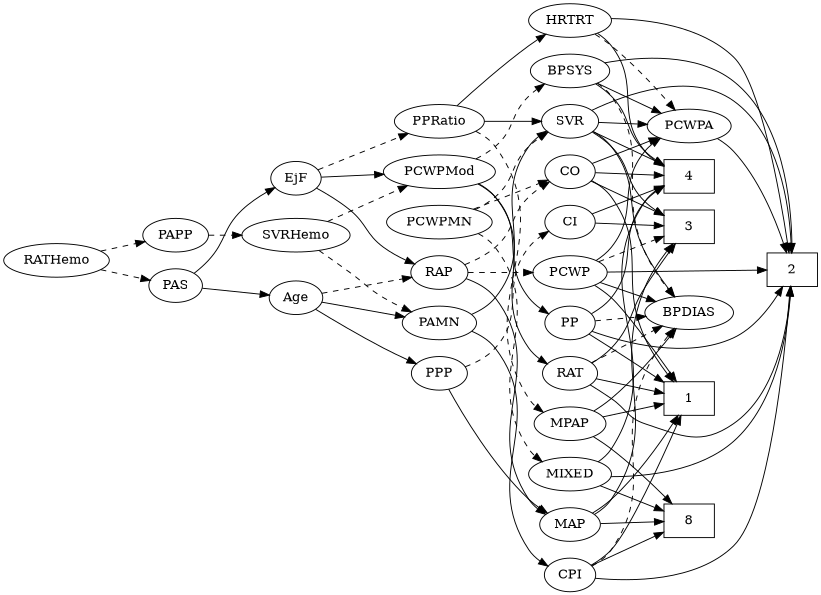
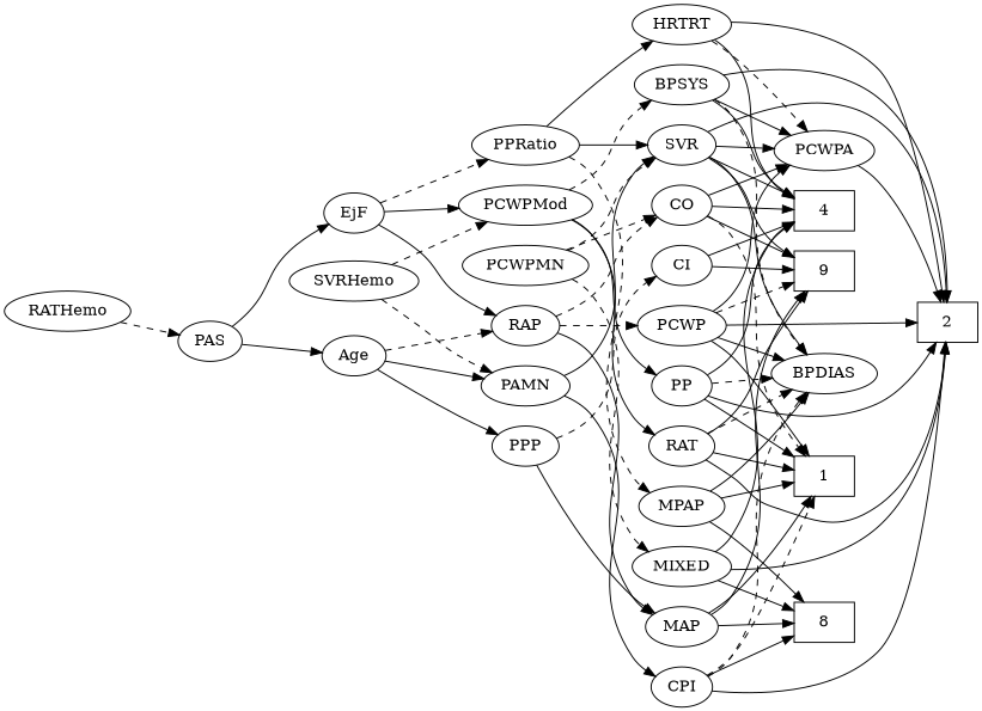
  strict digraph {
    rankdir=LR
    edge [style=solid]
    1 [height=0.5 shape=box width=0.75]
    2 [height=0.5 shape=box width=0.75]
-   3 [height=0.5 shape=box width=0.75]
+   3 [height=0.5 shape=box width=0.75 label=9]
    4 [height=0.5 shape=box width=0.75]
    n5 [height=0.5 label=8 shape=box width=0.75]
    Age [height=0.5 width=0.75]
    RAP [height=0.5 width=0.77632]
    PAMN [height=0.5 width=1.011]
    PPP [height=0.5 width=0.75]
    CO [height=0.5 width=0.75]
    MAP [height=0.5 width=0.84854]
    PCWP [height=0.5 width=0.97491]
    CPI [height=0.5 width=0.75]
    SVR [height=0.5 width=0.77632]
    CI [height=0.5 width=0.75]
    PCWPA [height=0.5 width=1.1555]
    BPDIAS [height=0.5 width=1.1735]
    EjF [height=0.5 width=0.75]
    PCWPMod [height=0.5 width=1.4443]
    PPRatio [height=0.5 width=1.1013]
    BPSYS [height=0.5 width=1.0471]
    RAT [height=0.5 width=0.75827]
    PP [height=0.5 width=0.75]
    MPAP [height=0.5 width=0.97491]
    HRTRT [height=0.5 width=1.1013]
    MIXED [height=0.5 width=1.1193]
    PCWPMN [height=0.5 width=1.3902]
    PAS [height=0.5 width=0.75]
    RATHemo [height=0.5 width=1.3721]
-   PAPP [height=0.5 width=0.88464]
    SVRHemo [height=0.5 width=1.3902]
    Age -> RAP [style=dashed]
    Age -> PAMN
    Age -> PPP
    RAP -> CO [style=dashed]
    RAP -> MAP
    RAP -> PCWP [style=dashed]
    PAMN -> CPI
    PAMN -> SVR
    PPP -> MAP
    PPP -> CI [style=dashed]
-   CO -> 1
+   CO -> 1 [style=dashed]
    CO -> 3
    CO -> 4
    CO -> PCWPA
    MAP -> 1
    MAP -> 3
    MAP -> n5
    PCWP -> 1
    PCWP -> 2
    PCWP -> 3 [style=dashed]
    PCWP -> PCWPA
    PCWP -> BPDIAS
-   CPI -> 1
+   CPI -> 1 [style=dashed]
    CPI -> 2
    CPI -> n5
    CPI -> BPDIAS [style=dashed]
    SVR -> 2
    SVR -> 3
    SVR -> 4
    SVR -> PCWPA
    SVR -> BPDIAS
    CI -> 3
    CI -> 4
    PCWPA -> 2
    EjF -> RAP
    EjF -> PCWPMod
    EjF -> PPRatio [style=dashed]
    PCWPMod -> BPSYS [style=dashed]
    PCWPMod -> RAT
    PCWPMod -> PP
    PPRatio -> SVR
    PPRatio -> MPAP [style=dashed]
    PPRatio -> HRTRT
    BPSYS -> 2
    BPSYS -> 4
    BPSYS -> PCWPA
    BPSYS -> BPDIAS [style=dashed]
    RAT -> 1
    RAT -> 2
    RAT -> 3
    RAT -> BPDIAS [style=dashed]
    PP -> 1
    PP -> 2
    PP -> 4
    PP -> BPDIAS [style=dashed]
    MPAP -> 1
    MPAP -> n5
    MPAP -> BPDIAS
    HRTRT -> 2
    HRTRT -> 4
    HRTRT -> PCWPA [style=dashed]
    MIXED -> 2
    MIXED -> 4
    MIXED -> n5
    PCWPMN -> CO [style=dashed]
    PCWPMN -> SVR [style=dashed]
    PCWPMN -> MIXED [style=dashed]
    PAS -> Age
    PAS -> EjF
    RATHemo -> PAS [style=dashed]
-   RATHemo -> PAPP [style=dashed]
-   PAPP -> SVRHemo [style=dashed]
    SVRHemo -> PAMN [style=dashed]
    SVRHemo -> PCWPMod [style=dashed]
  }
